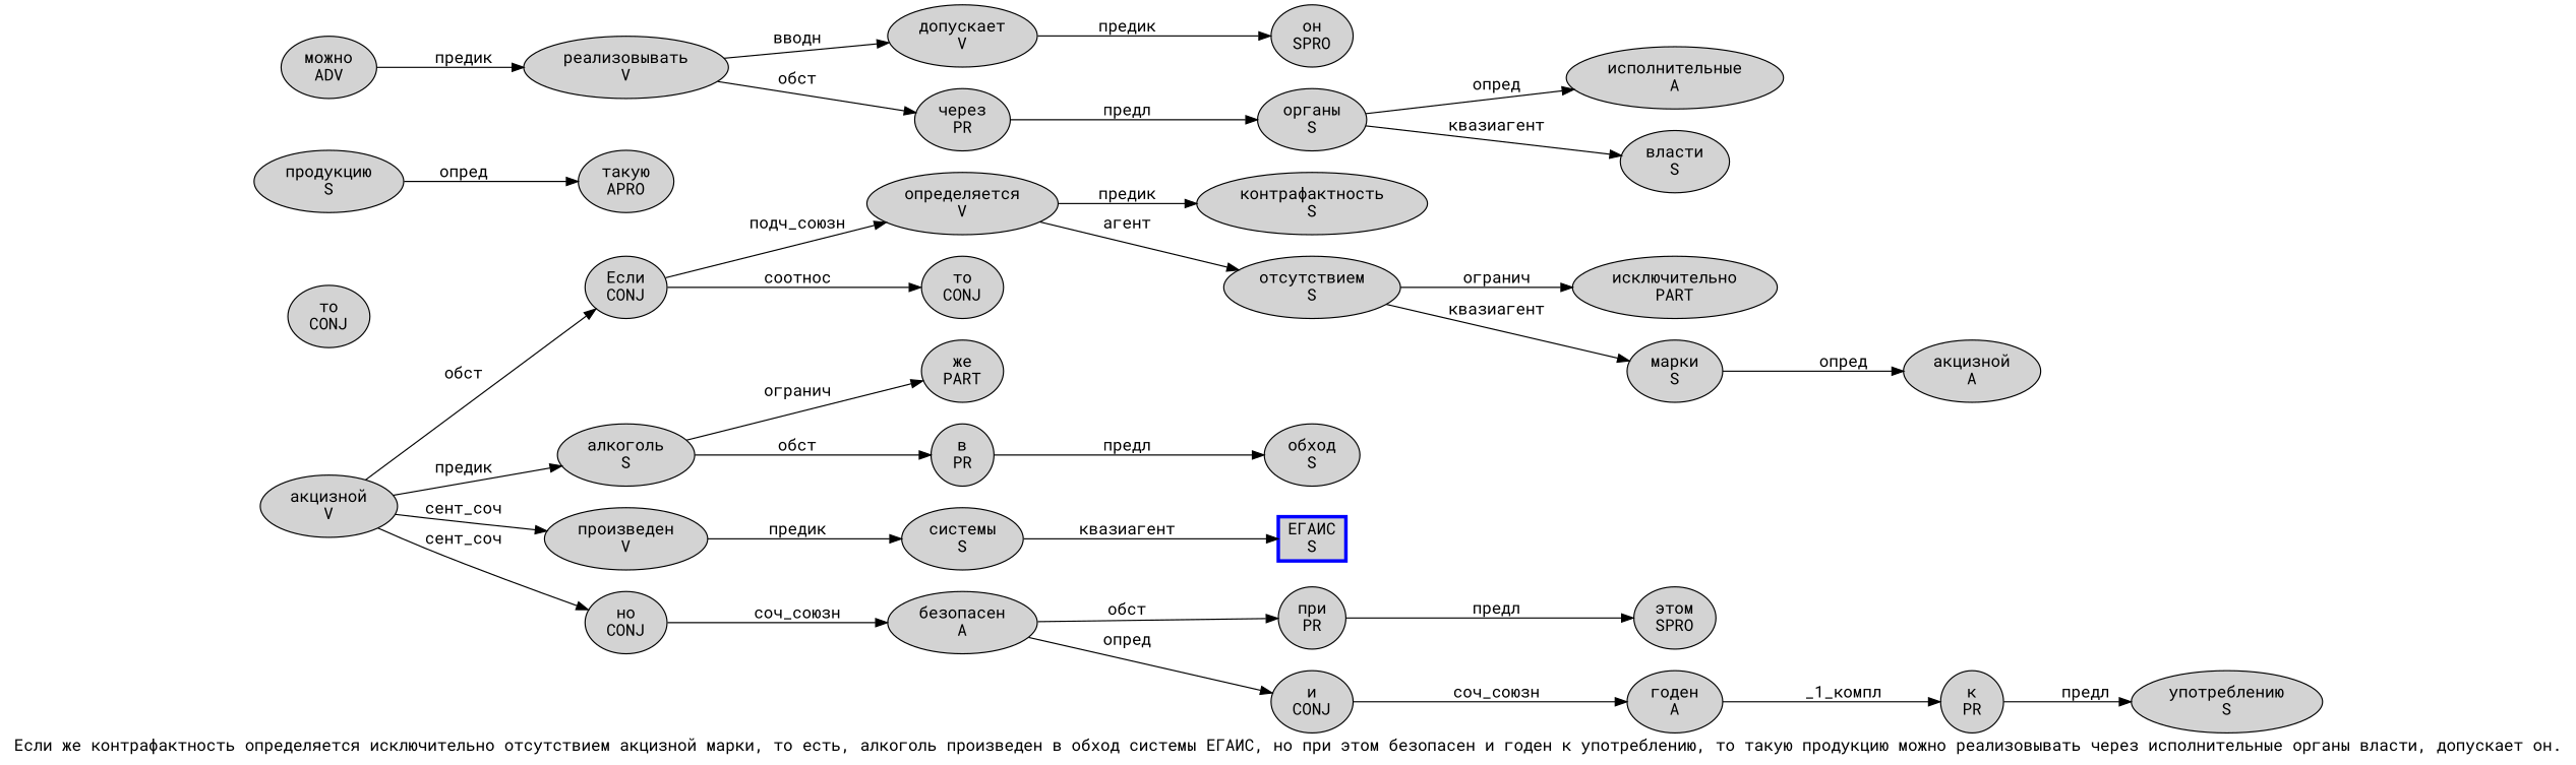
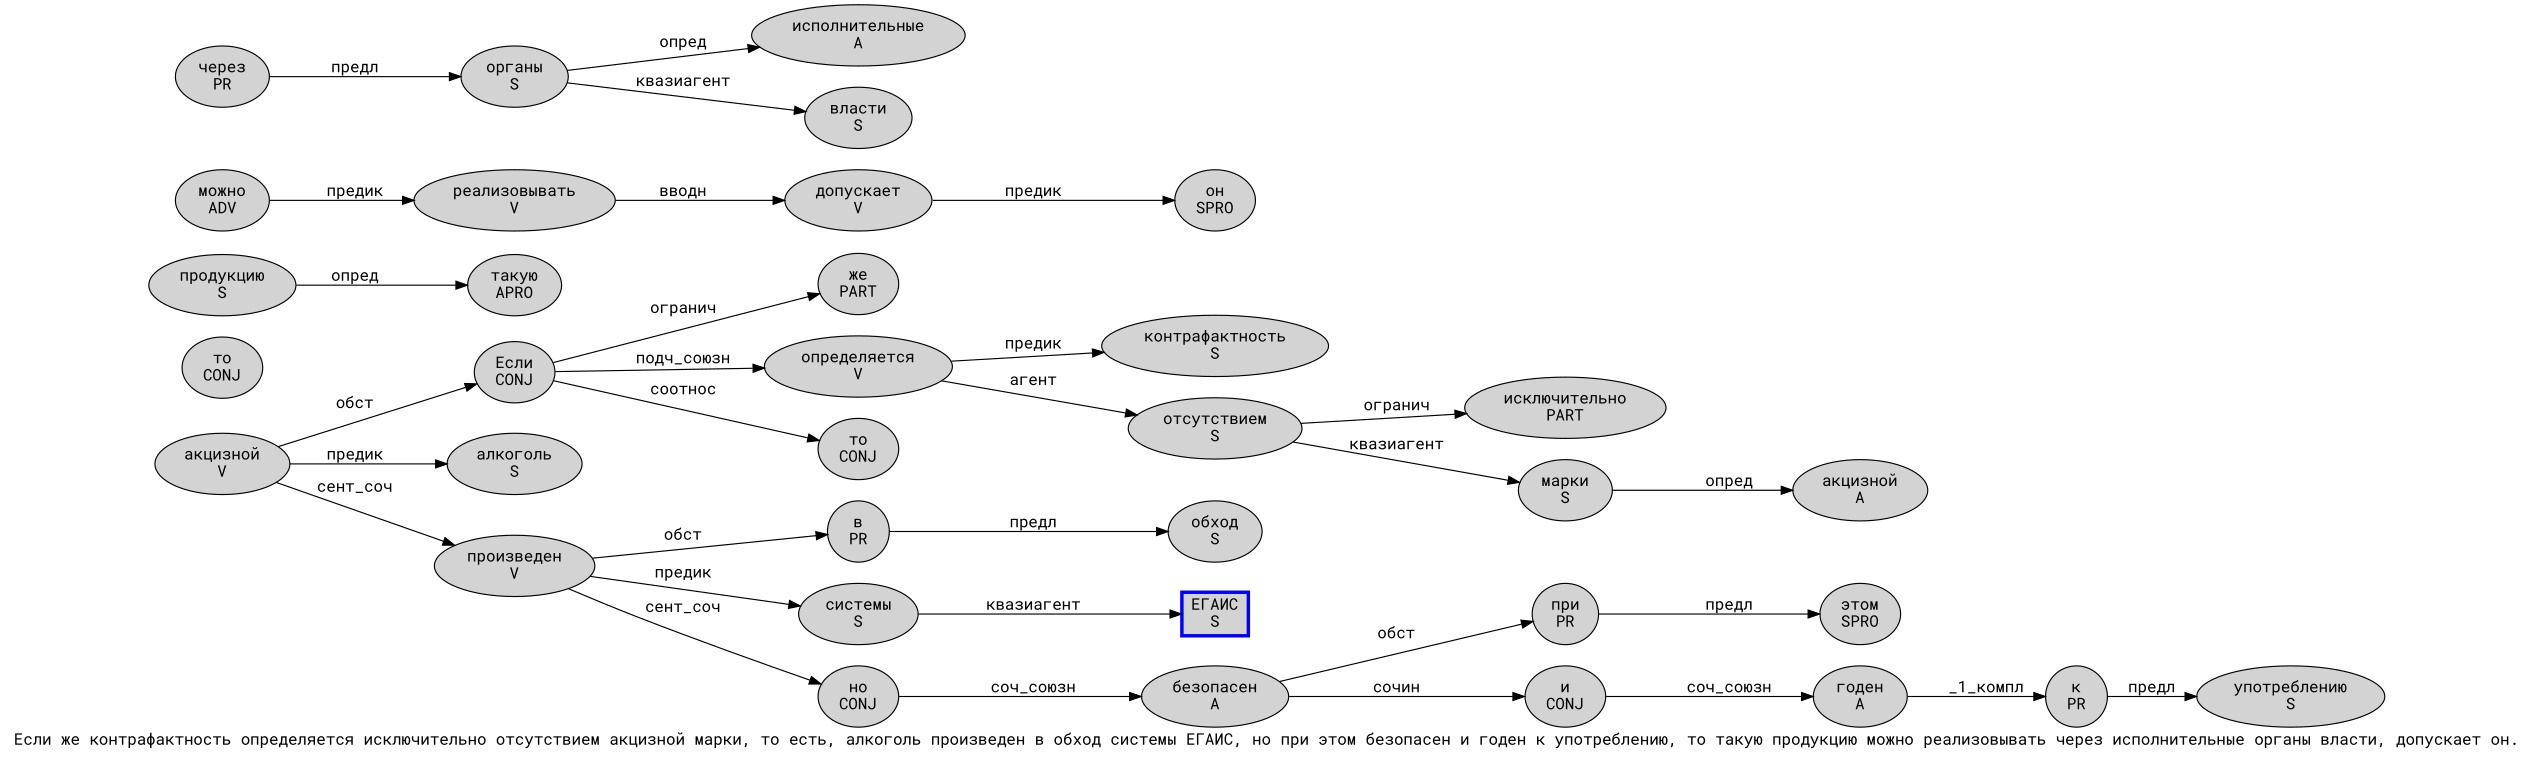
  digraph {
    fontname="Roboto Mono"
    label="Если же контрафактность определяется исключительно отсутствием акцизной марки, то есть, алкоголь произведен в обход системы ЕГАИС, но при этом безопасен и годен к употреблению, то такую продукцию можно реализовывать через исполнительные органы власти, допускает он."
    rankdir=LR
    node [fillcolor=lightgray fontname="Roboto Mono" penwidth=1 shape=ellipse style=filled]
    edge [fontname="Roboto Mono"]
    n1 [label="Если\nCONJ"]
    n2 [label="же\nPART"]
    n3 [label="определяется\nV"]
    n4 [label="то\nCONJ"]
    n5 [label="контрафактность\nS"]
    n6 [label="отсутствием\nS"]
    n7 [label="исключительно\nPART"]
    n8 [label="марки\nS"]
    n9 [label="акцизной\nA"]
    n10 [label="акцизной\nV"]
    n11 [label="алкоголь\nS"]
    n12 [label="произведен\nV"]
    n13 [label="в\nPR"]
    n14 [label="системы\nS"]
    n15 [label="но\nCONJ"]
    n16 [label="обход\nS"]
    n17 [color=blue label="ЕГАИС\nS" penwidth=3 shape=box]
    n18 [label="безопасен\nA"]
    n19 [label="при\nPR"]
    n20 [label="и\nCONJ"]
    n21 [label="этом\nSPRO"]
    n22 [label="годен\nA"]
    n23 [label="к\nPR"]
    n24 [label="употреблению\nS"]
    n25 [label="то\nCONJ"]
    n26 [label="такую\nAPRO"]
    n27 [label="продукцию\nS"]
    n28 [label="можно\nADV"]
    n29 [label="реализовывать\nV"]
    n30 [label="допускает\nV"]
    n31 [label="через\nPR"]
    n32 [label="он\nSPRO"]
    n33 [label="органы\nS"]
    n34 [label="исполнительные\nA"]
    n35 [label="власти\nS"]
-   n11 -> n2 [label="огранич"]
+   n1 -> n2 [label="огранич"]
    n1 -> n3 [label="подч_союзн"]
    n1 -> n4 [label="соотнос"]
    n3 -> n5 [label="предик"]
    n3 -> n6 [label="агент"]
    n6 -> n7 [label="огранич"]
    n6 -> n8 [label="квазиагент"]
    n8 -> n9 [label="опред"]
    n10 -> n1 [label="обст"]
    n10 -> n11 [label="предик"]
    n10 -> n12 [label="сент_соч"]
-   n11 -> n13 [label="обст"]
+   n12 -> n13 [label="обст"]
    n12 -> n14 [label="предик"]
-   n10 -> n15 [label="сент_соч"]
+   n12 -> n15 [label="сент_соч"]
    n13 -> n16 [label="предл"]
    n14 -> n17 [label="квазиагент"]
    n15 -> n18 [label="соч_союзн"]
    n18 -> n19 [label="обст"]
-   n18 -> n20 [label="опред"]
+   n18 -> n20 [label="сочин"]
    n19 -> n21 [label="предл"]
    n20 -> n22 [label="соч_союзн"]
    n22 -> n23 [label="_1_компл"]
    n23 -> n24 [label="предл"]
    n27 -> n26 [label="опред"]
    n28 -> n29 [label="предик"]
    n29 -> n30 [label="вводн"]
-   n29 -> n31 [label="обст"]
    n30 -> n32 [label="предик"]
    n31 -> n33 [label="предл"]
    n33 -> n34 [label="опред"]
    n33 -> n35 [label="квазиагент"]
  }
